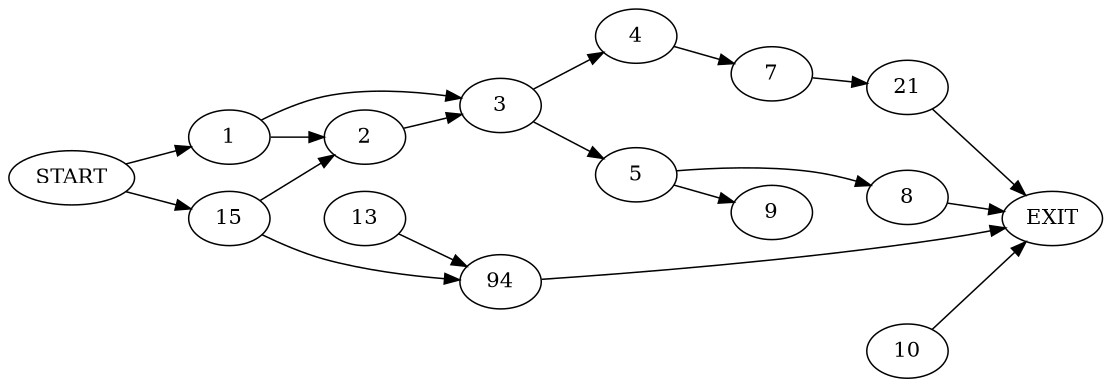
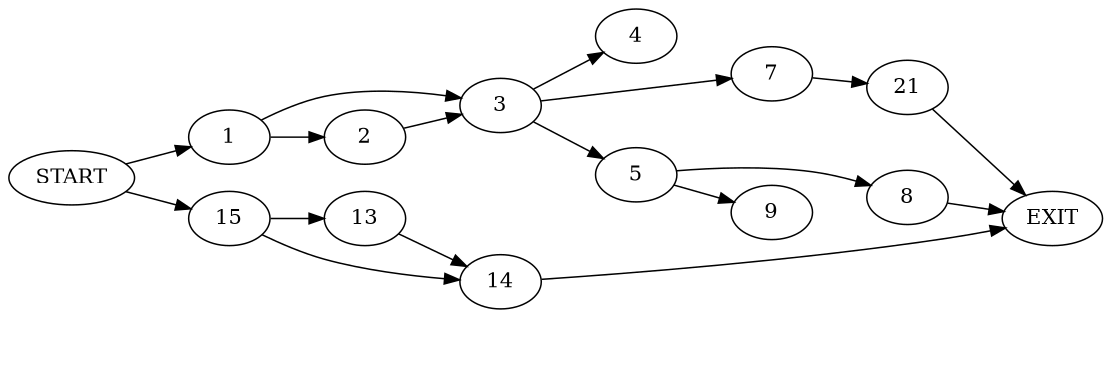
  digraph {
    rankdir=LR
    n1 [label=START]
    1
    n3 [label=15]
    2
    3
    13
-   14 [label=94]
+   14
    n8 [label=EXIT]
    4
    5
    7
    8
    9
    n14 [label=21]
-   10
    n1 -> 1
    n1 -> n3
    1 -> 2
    1 -> 3
-   n3 -> 2
+   n3 -> 13
    n3 -> 14
    2 -> 3
    3 -> 4
    3 -> 5
    13 -> 14
    14 -> n8
-   4 -> 7
+   3 -> 7
    5 -> 8
    5 -> 9
    7 -> n14
    8 -> n8
    n14 -> n8
-   10 -> n8
  }
